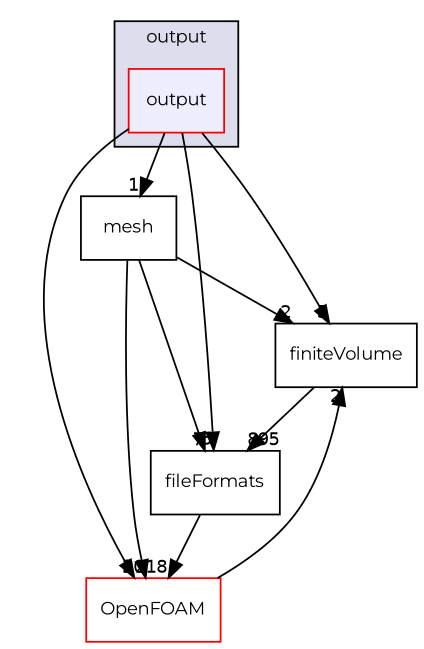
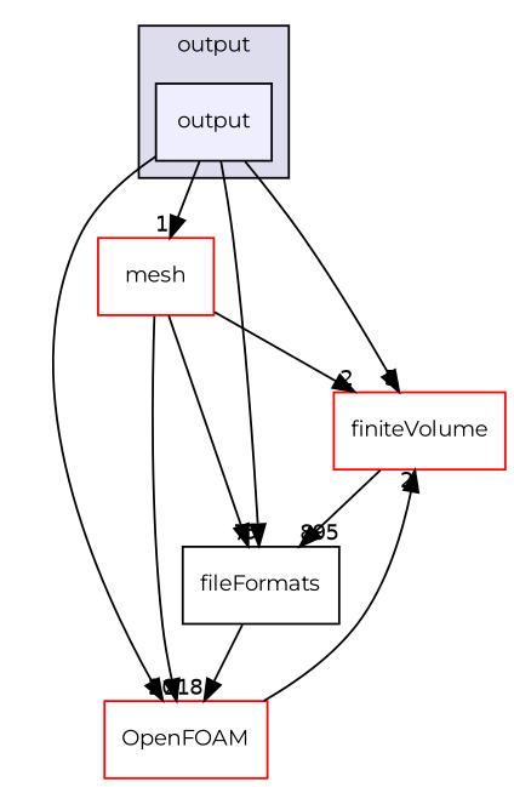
  digraph {
    compound=true
    fontname=Montserrat
    node [fontname=Montserrat fontsize=10 shape=box]
    edge [fontname=Montserrat headlabel=2 labeldistance=1.5 labelfontname=Helvetica labelfontsize=10]
-   n1 [fillcolor="#eeeeff" label=output pencolor=black style=filled color=red]
-   n2 [color=black label=finiteVolume]
+   n1 [fillcolor="#eeeeff" label=output pencolor=black style=filled]
+   n2 [color=red label=finiteVolume]
    n3 [color=black label=fileFormats]
-   n4 [label=mesh]
+   n4 [label=mesh color=red]
    n5 [color=red label=OpenFOAM]
    subgraph cluster_1 {
      bgcolor="#ddddee"
      fontsize=10
      label=output
      pencolor=black
      n1
    }
    n1 -> n2 [headlabel=5]
    n1 -> n3 [headlabel=5]
    n1 -> n4 [headlabel=1]
    n1 -> n5
    n2 -> n3 [headlabel=895]
    n3 -> n5 [headlabel=218]
    n4 -> n2
    n4 -> n3 [headlabel=7]
    n4 -> n5 [headlabel=20]
    n5 -> n2
  }
